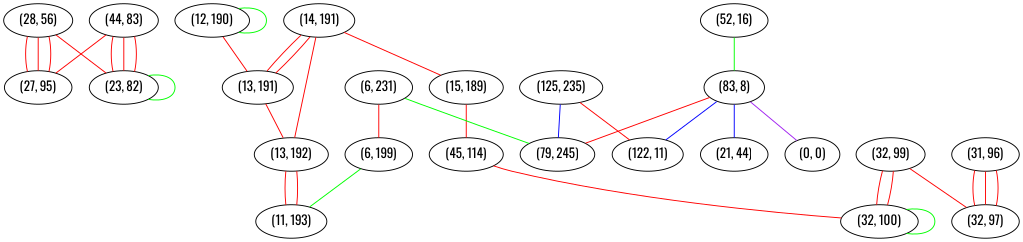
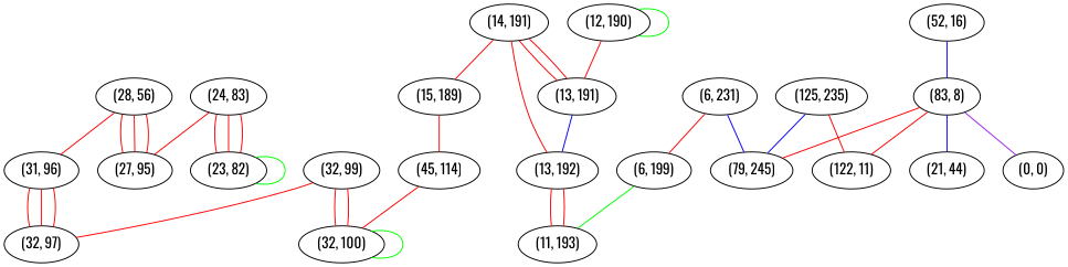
  graph {
    fontname=Oswald
    node [fontname=Oswald]
    edge [color=red fontname=Oswald weight=1]
-   "(24, 83)" [label="(44, 83)"]
+   "(24, 83)"
    "(27, 95)"
    "(23, 82)"
    "(14, 191)"
    "(13, 191)"
    "(15, 189)"
    "(13, 192)"
    "(45, 114)"
    "(11, 193)"
    "(125, 235)"
    "(79, 245)"
    "(122, 11)"
    "(12, 190)"
    n14 [label="(28, 56)"]
    "(31, 96)"
    "(32, 97)"
    "(32, 99)"
    "(32, 100)"
    "(52, 16)"
    "(83, 8)"
    "(0, 0)"
    "(21, 44)"
    "(6, 231)"
    "(6, 199)"
    "(24, 83)" -- "(27, 95)"
    "(24, 83)" -- "(23, 82)"
    "(24, 83)" -- "(23, 82)"
    "(24, 83)" -- "(23, 82)"
    "(23, 82)" -- "(23, 82)" [color=green weight=2]
    "(14, 191)" -- "(13, 191)"
    "(14, 191)" -- "(13, 191)"
    "(14, 191)" -- "(15, 189)"
    "(14, 191)" -- "(13, 192)"
-   "(13, 191)" -- "(13, 192)"
+   "(13, 191)" -- "(13, 192)" [color=blue]
    "(15, 189)" -- "(45, 114)"
    "(13, 192)" -- "(11, 193)"
    "(13, 192)" -- "(11, 193)"
    "(45, 114)" -- "(32, 100)"
    "(125, 235)" -- "(79, 245)" [color=blue weight=3]
    "(125, 235)" -- "(122, 11)"
    "(12, 190)" -- "(13, 191)"
    "(12, 190)" -- "(12, 190)" [color=green weight=2]
    n14 -- "(27, 95)"
    n14 -- "(27, 95)"
    n14 -- "(27, 95)"
-   n14 -- "(23, 82)"
+   n14 -- "(31, 96)"
    "(31, 96)" -- "(32, 97)"
    "(31, 96)" -- "(32, 97)"
    "(31, 96)" -- "(32, 97)"
    "(32, 99)" -- "(32, 97)"
    "(32, 99)" -- "(32, 100)"
    "(32, 99)" -- "(32, 100)"
    "(32, 100)" -- "(32, 100)" [color=green weight=2]
-   "(52, 16)" -- "(83, 8)" [color=green weight=3]
+   "(52, 16)" -- "(83, 8)" [color=blue weight=3]
    "(83, 8)" -- "(79, 245)"
-   "(83, 8)" -- "(122, 11)" [color=blue weight=3]
+   "(83, 8)" -- "(122, 11)" [weight=3]
    "(83, 8)" -- "(0, 0)" [color=purple weight=4]
    "(83, 8)" -- "(21, 44)" [color=blue weight=3]
-   "(6, 231)" -- "(79, 245)" [color=green weight=3]
+   "(6, 231)" -- "(79, 245)" [color=blue weight=3]
    "(6, 231)" -- "(6, 199)"
    "(6, 199)" -- "(11, 193)" [color=green]
  }
